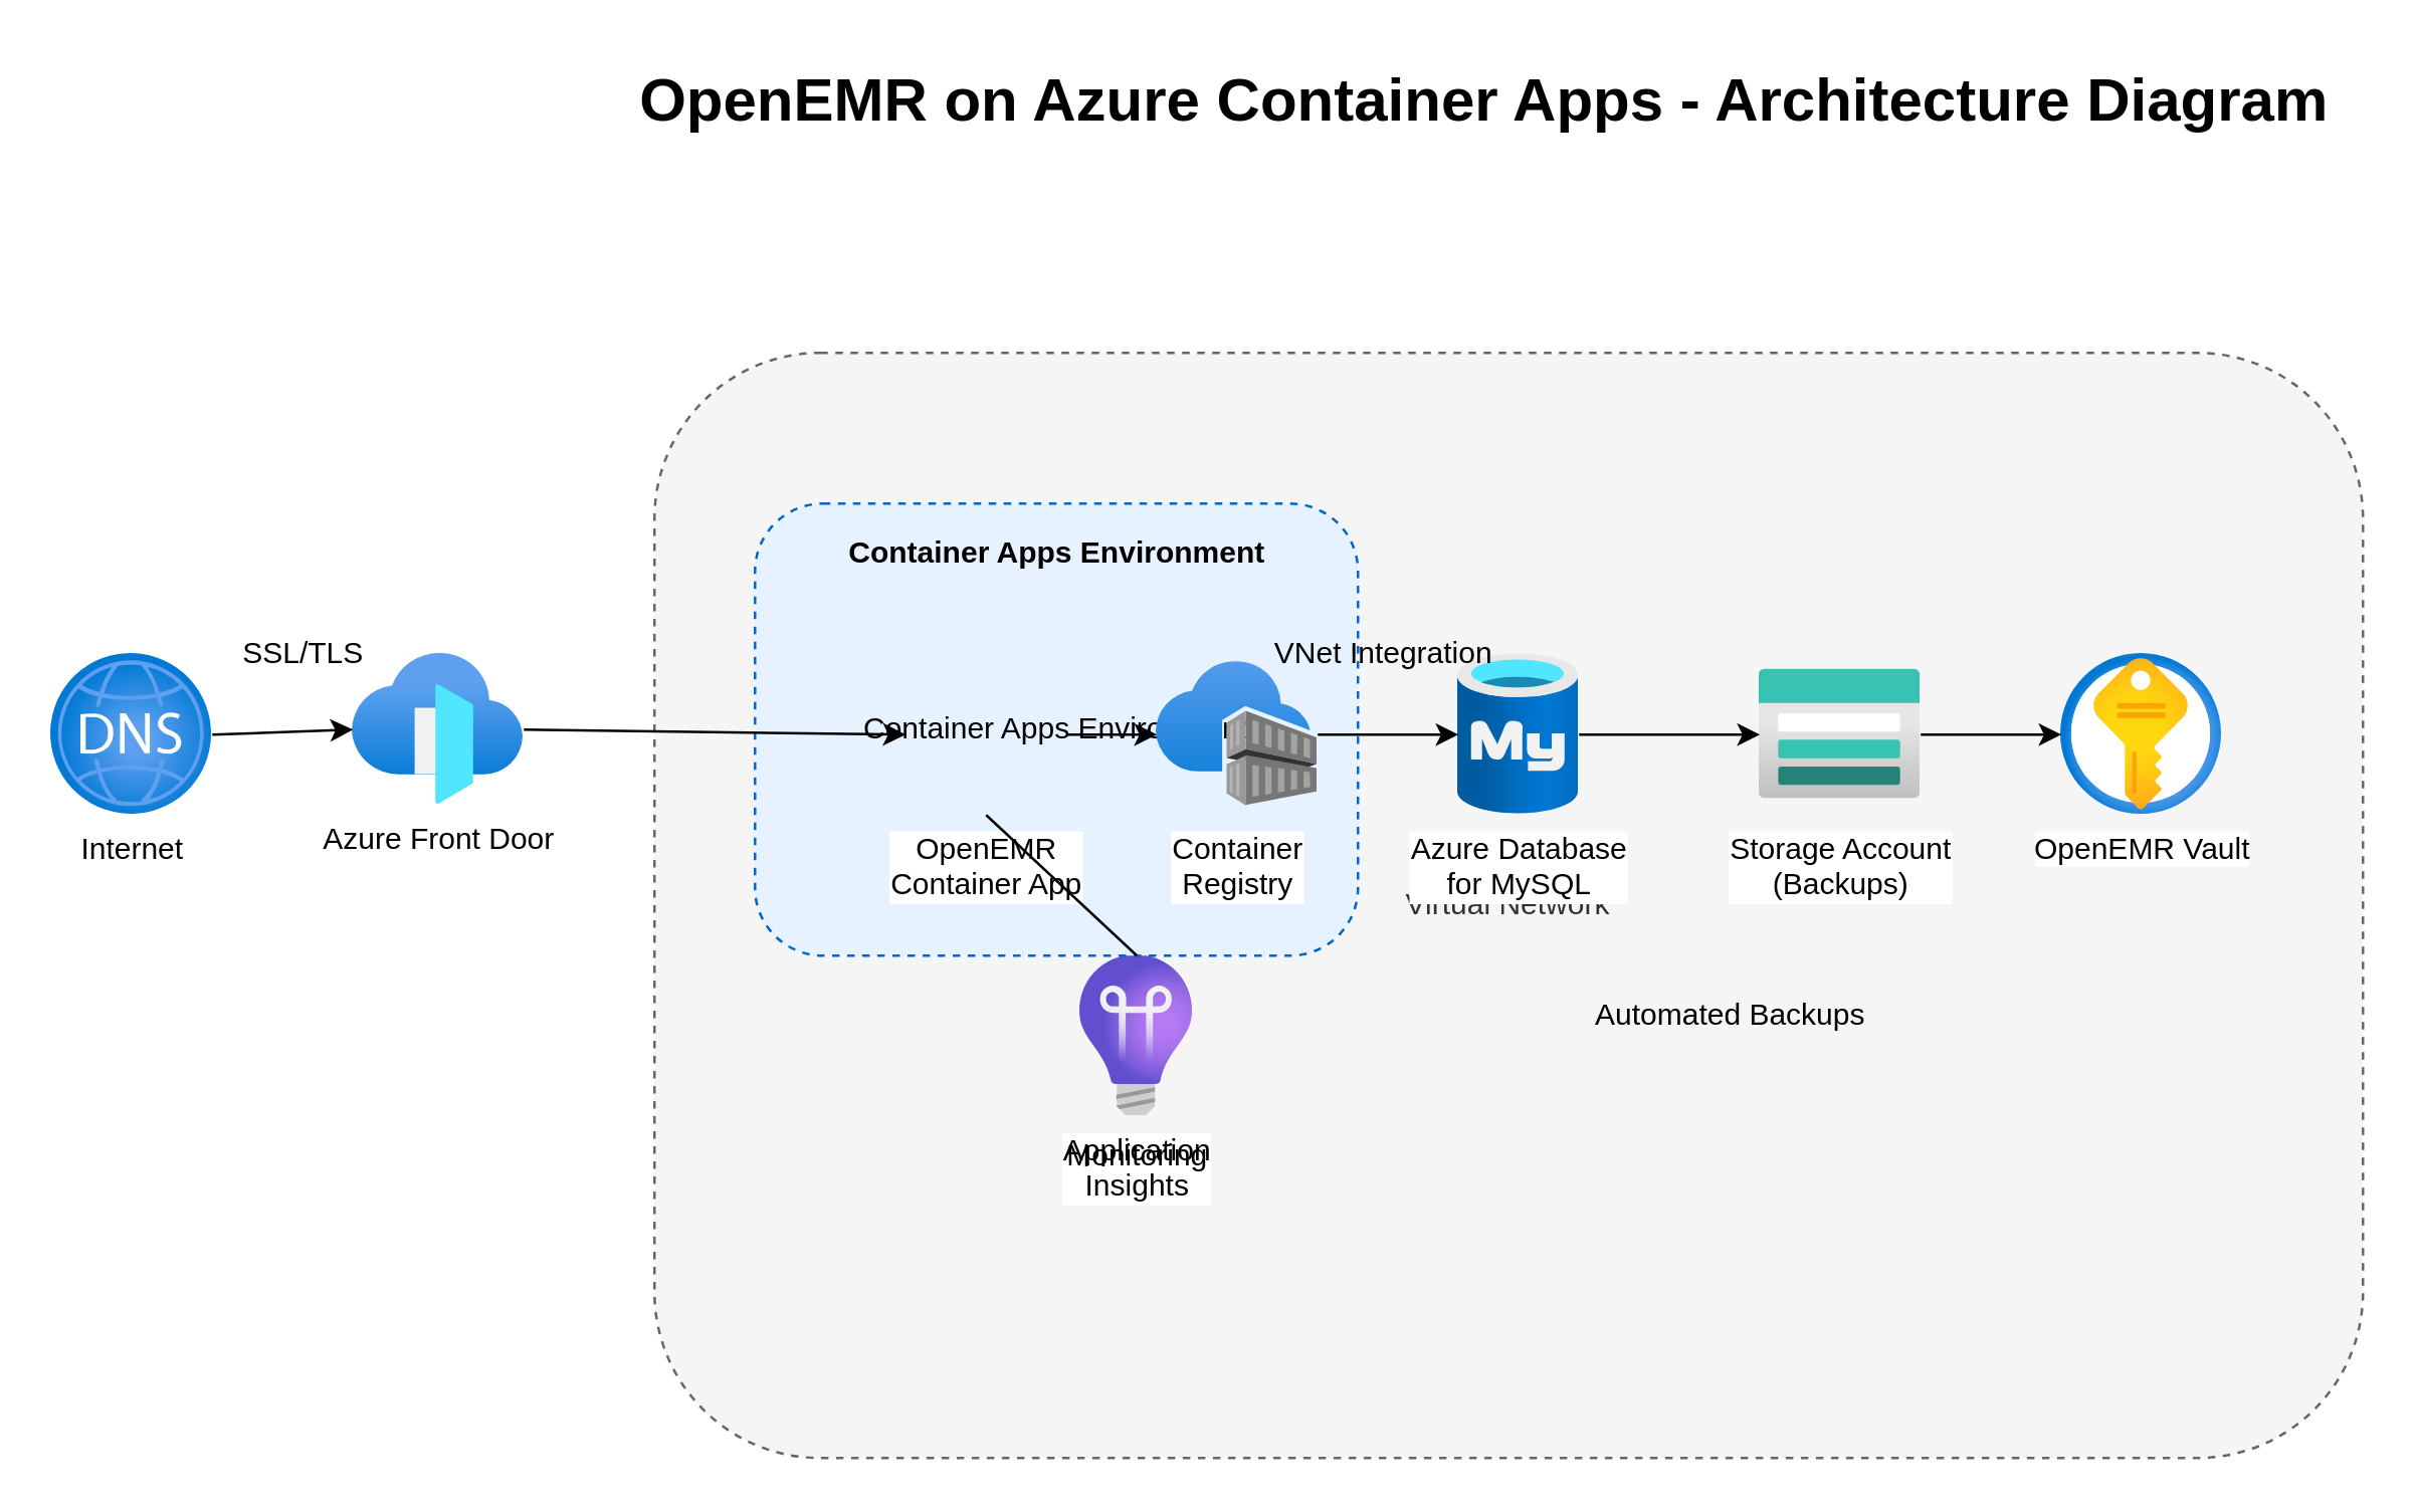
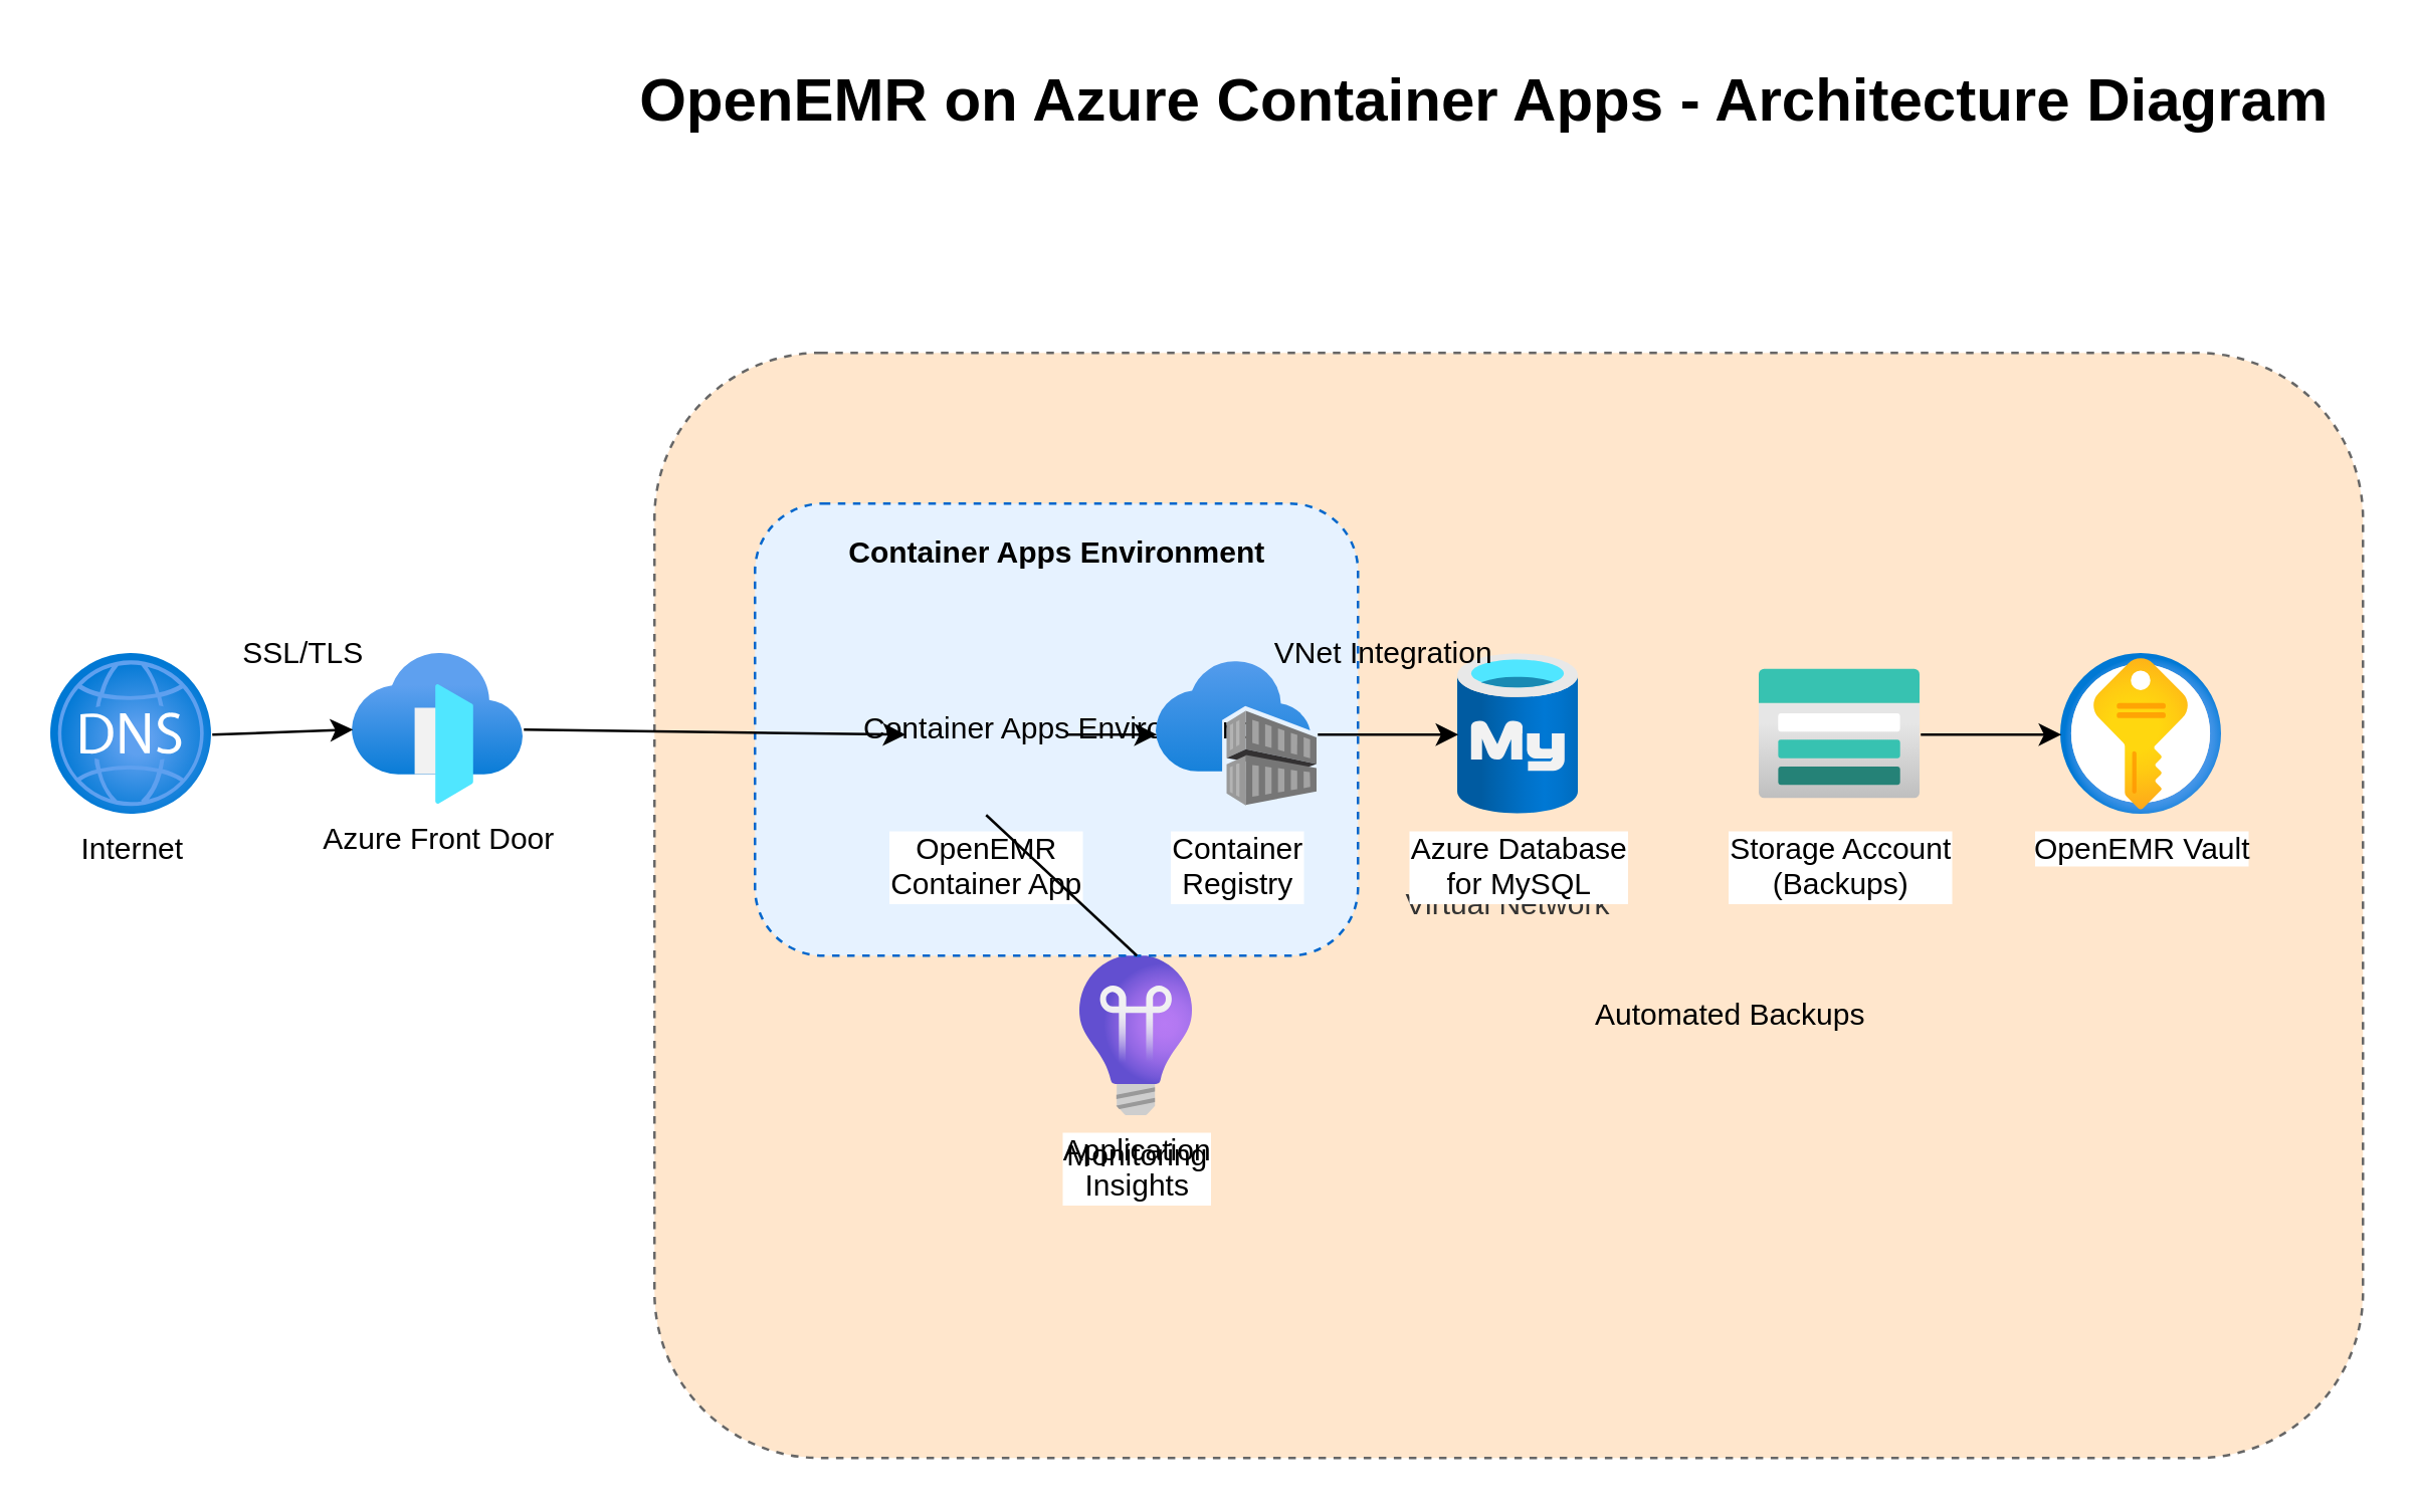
  <mxCell id="0" />
  <mxCell id="1" parent="0" />
  <mxCell id="2" value="Internet" style="image;aspect=fixed;html=1;points=[];align=center;fontSize=12;image=img/lib/azure2/networking/DNS_Zones.svg;" parent="1" vertex="1"><mxGeometry x="20" y="260" width="64" height="64" as="geometry" /></mxCell>
  <mxCell id="3" value="Azure Front Door" style="image;aspect=fixed;html=1;points=[];align=center;fontSize=12;image=img/lib/azure2/networking/Front_Doors.svg;" parent="1" vertex="1"><mxGeometry x="140" y="260" width="68" height="60" as="geometry" /></mxCell>
- <mxCell id="4" value="Virtual Network" style="rounded=1;whiteSpace=wrap;html=1;fillColor=#f5f5f5;strokeColor=#666666;fontColor=#333333;dashed=1;" parent="1" vertex="1"><mxGeometry x="260" y="140" width="680" height="440" as="geometry" /></mxCell>
+ <mxCell id="4" value="Virtual Network" style="rounded=1;whiteSpace=wrap;html=1;fillColor=#ffe6cc;strokeColor=#666666;fontColor=#333333;dashed=1;" parent="1" vertex="1"><mxGeometry x="260" y="140" width="680" height="440" as="geometry" /></mxCell>
  <mxCell id="5" value="Azure Database&#10;for MySQL" style="image;aspect=fixed;html=1;points=[];align=center;fontSize=12;image=img/lib/azure2/databases/Azure_Database_MySQL_Server.svg;" parent="1" vertex="1"><mxGeometry x="580" y="260" width="48" height="64" as="geometry" /></mxCell>
  <mxCell id="6" value="Storage Account&#10;(Backups)" style="image;aspect=fixed;html=1;points=[];align=center;fontSize=12;image=img/lib/azure2/storage/Storage_Accounts.svg;" parent="1" vertex="1"><mxGeometry x="700" y="260" width="64" height="64" as="geometry" /></mxCell>
  <mxCell id="7" value="Application&#10;Insights" style="image;aspect=fixed;html=1;points=[];align=center;fontSize=12;image=img/lib/azure2/devops/Application_Insights.svg;" parent="1" vertex="1"><mxGeometry x="420" y="380" width="64" height="64" as="geometry" /></mxCell>
  <mxCell id="8" value="OpenEMR Vault" style="image;aspect=fixed;html=1;points=[];align=center;fontSize=12;image=img/lib/azure2/security/Key_Vaults.svg;" parent="1" vertex="1"><mxGeometry x="820" y="260" width="64" height="64" as="geometry" /></mxCell>
  <mxCell id="9" value="Container Apps Environment" style="rounded=1;whiteSpace=wrap;html=1;fillColor=#e6f2ff;strokeColor=#0066cc;dashed=1;" vertex="1" parent="1"><mxGeometry x="300" y="200" width="240" height="180" as="geometry" /></mxCell>
  <mxCell id="10" value="OpenEMR&#10;Container App" style="image;aspect=fixed;html=1;points=[];align=center;fontSize=12;image=img/lib/azure2/containers/Container_Apps.svg;" vertex="1" parent="1"><mxGeometry x="360" y="260" width="64" height="64" as="geometry" /></mxCell>
  <mxCell id="11" value="Container&#10;Registry" style="image;aspect=fixed;html=1;points=[];align=center;fontSize=12;image=img/lib/azure2/containers/Container_Registries.svg;" vertex="1" parent="1"><mxGeometry x="460" y="260" width="64" height="64" as="geometry" /></mxCell>
  <mxCell id="12" value="" style="endArrow=classic;html=1;exitX=1;exitY=0.5;exitDx=0;exitDy=0;entryX=0;entryY=0.5;entryDx=0;entryDy=0;" parent="1" source="2" target="3" edge="1"><mxGeometry width="50" height="50" relative="1" as="geometry" /></mxCell>
  <mxCell id="13" value="" style="endArrow=classic;html=1;exitX=1;exitY=0.5;exitDx=0;exitDy=0;entryX=0;entryY=0.5;entryDx=0;entryDy=0;" edge="1" parent="1" source="3" target="10"><mxGeometry width="50" height="50" relative="1" as="geometry" /></mxCell>
  <mxCell id="14" value="" style="endArrow=classic;html=1;exitX=1;exitY=0.5;exitDx=0;exitDy=0;entryX=0;entryY=0.5;entryDx=0;entryDy=0;" edge="1" parent="1" source="10" target="11"><mxGeometry width="50" height="50" relative="1" as="geometry" /></mxCell>
  <mxCell id="15" value="" style="endArrow=classic;html=1;exitX=1;exitY=0.5;exitDx=0;exitDy=0;entryX=0;entryY=0.5;entryDx=0;entryDy=0;" edge="1" parent="1" source="11" target="5"><mxGeometry width="50" height="50" relative="1" as="geometry" /></mxCell>
- <mxCell id="16" value="" style="endArrow=classic;html=1;exitX=1;exitY=0.5;exitDx=0;exitDy=0;entryX=0;entryY=0.5;entryDx=0;entryDy=0;" parent="1" source="5" target="6" edge="1"><mxGeometry width="50" height="50" relative="1" as="geometry" /></mxCell>
  <mxCell id="17" value="" style="endArrow=none;html=1;exitX=0.5;exitY=1;exitDx=0;exitDy=0;entryX=0.5;entryY=0;entryDx=0;entryDy=0;" parent="1" source="10" target="7" edge="1"><mxGeometry width="50" height="50" relative="1" as="geometry" /></mxCell>
  <mxCell id="18" value="" style="endArrow=classic;html=1;exitX=1;exitY=0.5;exitDx=0;exitDy=0;entryX=0;entryY=0.5;entryDx=0;entryDy=0;" parent="1" source="6" target="8" edge="1"><mxGeometry width="50" height="50" relative="1" as="geometry" /></mxCell>
  <mxCell id="19" value="SSL/TLS" style="text;html=1;align=center;verticalAlign=middle;resizable=0;points=[];autosize=1;" parent="1" vertex="1"><mxGeometry x="90" y="250" width="60" height="20" as="geometry" /></mxCell>
  <mxCell id="20" value="VNet Integration" style="text;html=1;align=center;verticalAlign=middle;resizable=0;points=[];autosize=1;" parent="1" vertex="1"><mxGeometry x="500" y="250" width="100" height="20" as="geometry" /></mxCell>
  <mxCell id="21" value="Automated Backups" style="text;html=1;align=center;verticalAlign=middle;resizable=0;points=[];autosize=1;" parent="1" vertex="1"><mxGeometry x="628" y="394" width="120" height="20" as="geometry" /></mxCell>
  <mxCell id="22" value="Monitoring" style="text;html=1;align=center;verticalAlign=middle;resizable=0;points=[];autosize=1;" parent="1" vertex="1"><mxGeometry x="417" y="450" width="70" height="20" as="geometry" /></mxCell>
  <mxCell id="23" value="OpenEMR on Azure Container Apps - Architecture Diagram" style="text;html=1;align=center;verticalAlign=middle;resizable=0;points=[];autosize=1;fontSize=24;fontStyle=1" parent="1" vertex="1"><mxGeometry x="260" y="20" width="660" height="40" as="geometry" /></mxCell>
  <mxCell id="24" value="Container Apps Environment" style="text;html=1;align=center;verticalAlign=middle;resizable=0;points=[];autosize=1;fontStyle=1" vertex="1" parent="1"><mxGeometry x="330" y="210" width="180" height="20" as="geometry" /></mxCell>
